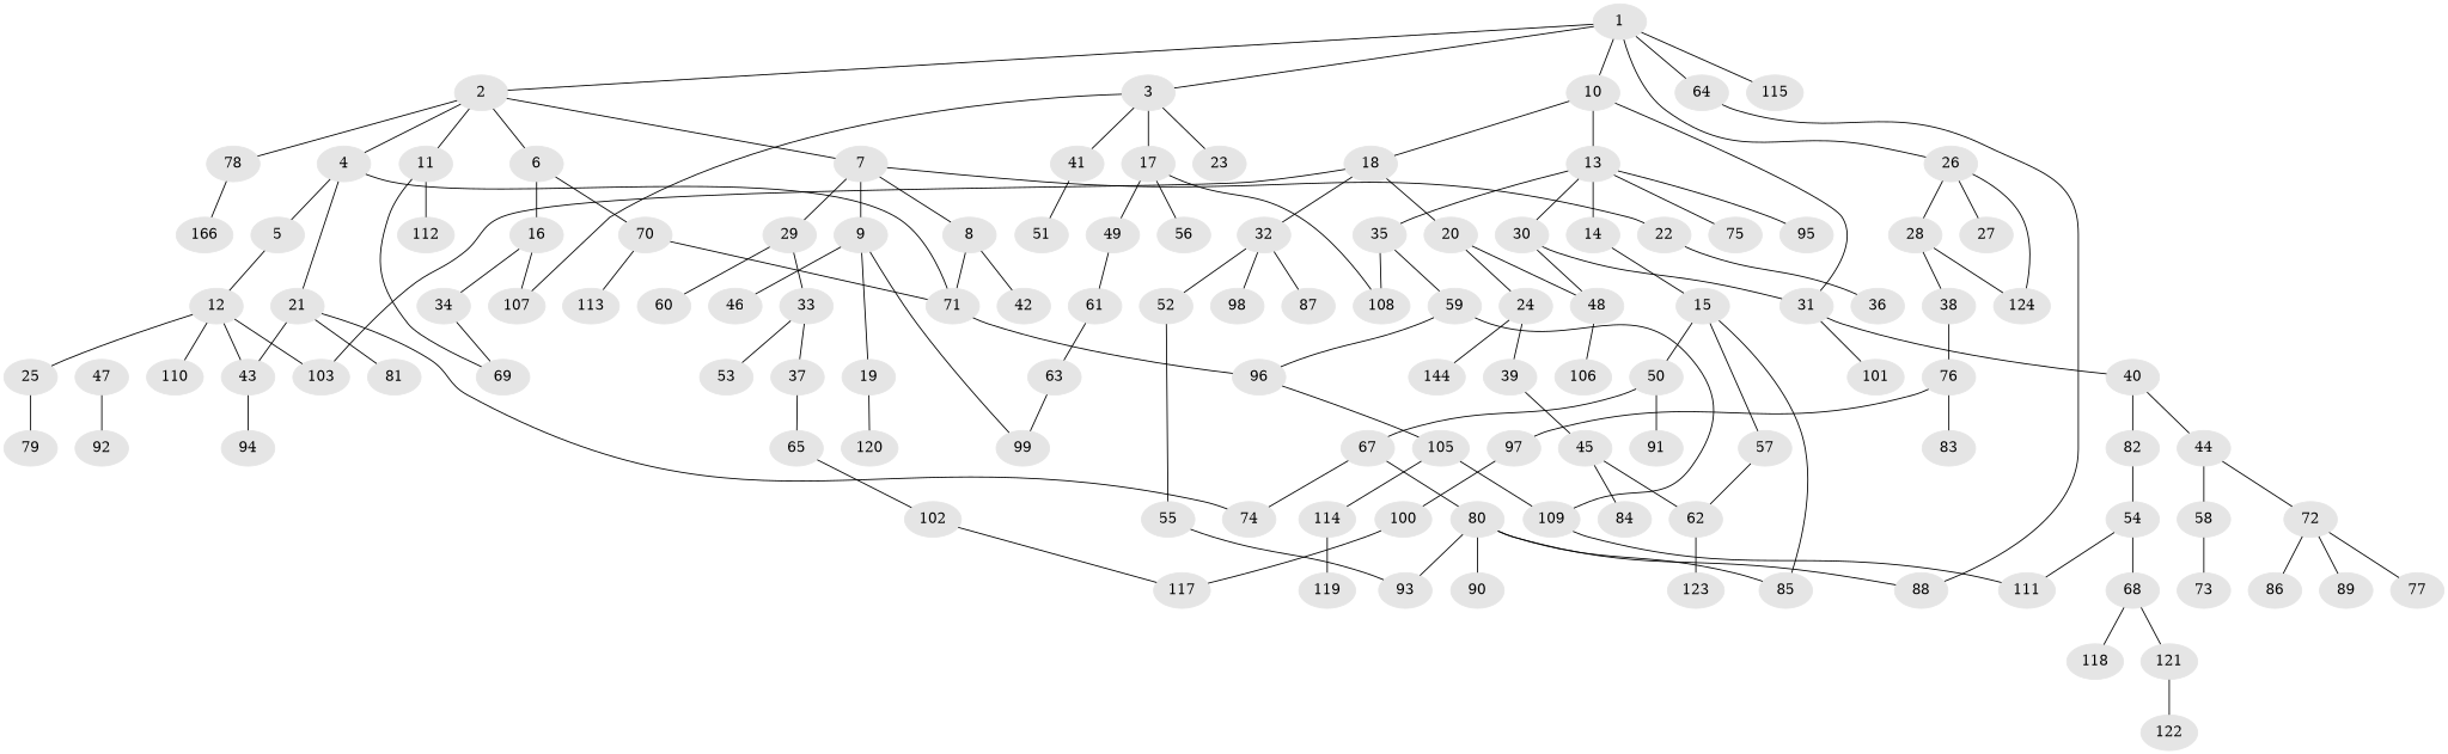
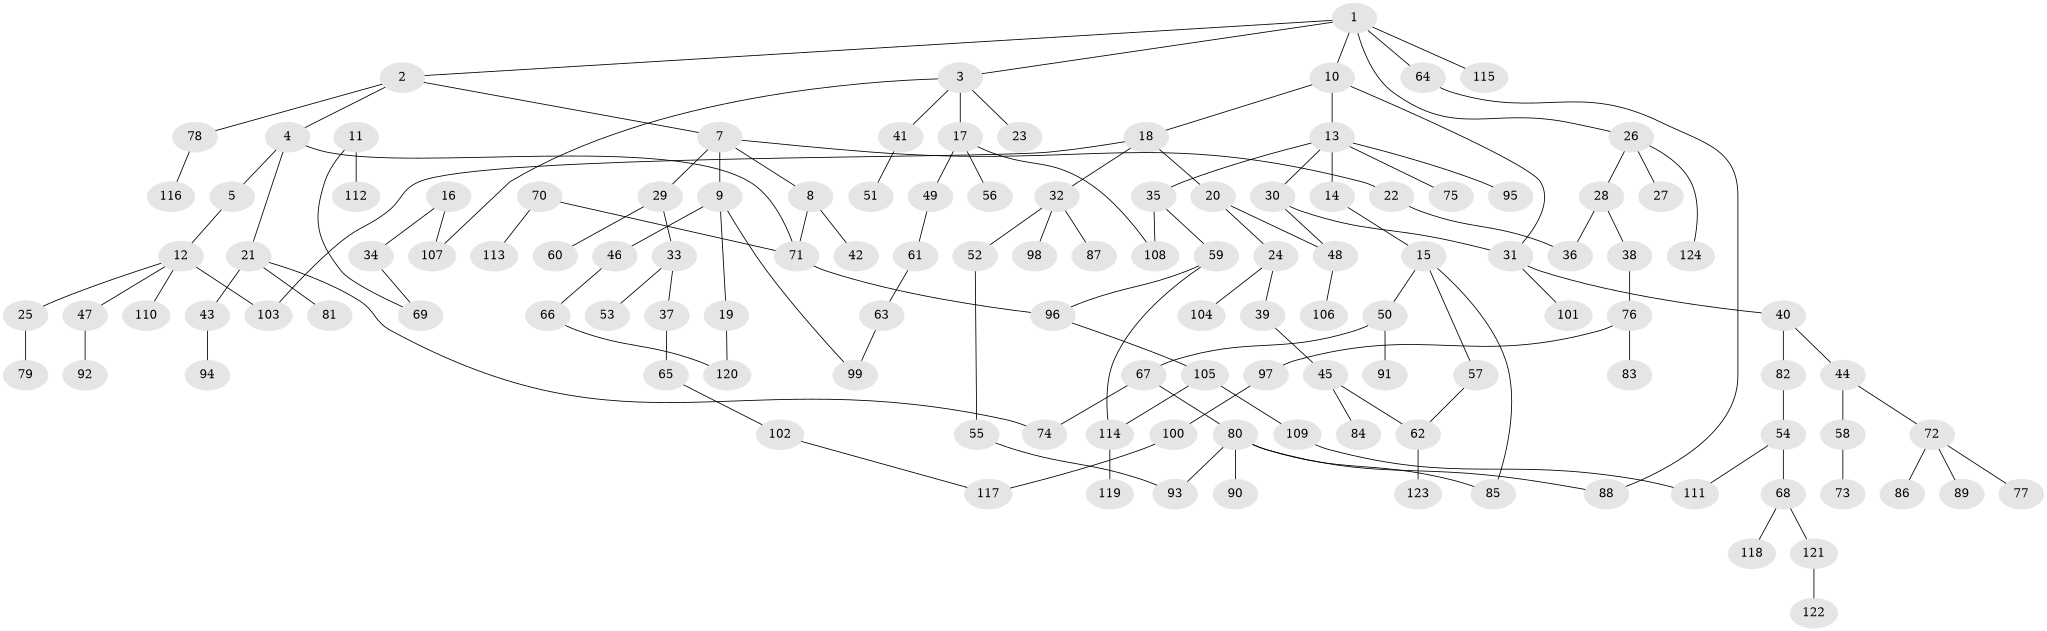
  graph {
    node [color=gray90 style=filled]
    1
    2
    3
    10
    26
    64
    115
    4
-   6
    7
    11
    78
    17
    23
    41
    107
    13
    18
    31
    27
    28
    124
    88
    5
    21
    71
    16
    70
    8
    9
    22
    29
    69
    112
-   116 [label=166]
+   116
    49
    56
    108
    51
    12
    43
    74
    81
    96
    25
    47
    103
    110
    34
    113
    42
    19
    46
    99
    36
    33
    60
    120
+   66
    14
    30
    35
    75
    95
    32
    20
    40
    101
    79
    92
    15
    48
    59
    50
    57
    85
    52
    87
    98
    67
    91
    62
    61
    24
    39
-   104 [label=144]
+   104
    106
    94
    45
    38
    76
    37
    53
    44
    82
    55
    65
    109
    102
    83
    97
    84
    58
    72
    54
    68
    111
    73
    77
    86
    89
    123
    63
    80
    93
    118
    121
    105
    117
    90
    122
    100
    114
    119
    1 -- 2
    1 -- 3
    1 -- 10
    1 -- 26
    1 -- 64
    1 -- 115
    2 -- 4
-   2 -- 6
    2 -- 7
-   2 -- 11
    2 -- 78
    3 -- 17
    3 -- 23
    3 -- 41
    3 -- 107
    10 -- 13
    10 -- 18
    10 -- 31
    26 -- 27
    26 -- 28
    26 -- 124
    64 -- 88
    4 -- 5
    4 -- 21
    4 -- 71
-   6 -- 16
-   6 -- 70
    7 -- 8
    7 -- 9
    7 -- 22
    7 -- 29
    11 -- 69
    11 -- 112
    78 -- 116
    17 -- 49
    17 -- 56
    17 -- 108
    41 -- 51
    13 -- 14
    13 -- 30
    13 -- 35
    13 -- 75
    13 -- 95
    18 -- 103
    18 -- 32
    18 -- 20
    31 -- 40
    31 -- 101
-   28 -- 124
+   28 -- 36
    28 -- 38
    5 -- 12
    21 -- 43
    21 -- 74
    21 -- 81
    71 -- 96
    16 -- 107
    16 -- 34
    70 -- 71
    70 -- 113
    8 -- 71
    8 -- 42
    9 -- 19
    9 -- 46
    9 -- 99
    22 -- 36
    29 -- 33
    29 -- 60
    49 -- 61
    12 -- 25
-   12 -- 43
+   12 -- 47
    12 -- 103
    12 -- 110
    43 -- 94
    96 -- 105
    25 -- 79
    47 -- 92
    34 -- 69
    19 -- 120
+   46 -- 66
    33 -- 37
    33 -- 53
+   66 -- 120
    14 -- 15
    30 -- 31
    30 -- 48
    35 -- 108
    35 -- 59
    32 -- 52
    32 -- 87
    32 -- 98
    20 -- 48
    20 -- 24
    40 -- 44
    40 -- 82
    15 -- 50
    15 -- 57
    15 -- 85
    48 -- 106
    59 -- 96
-   59 -- 109
+   59 -- 114
    50 -- 67
    50 -- 91
    57 -- 62
    52 -- 55
    67 -- 74
    67 -- 80
    62 -- 123
    61 -- 63
    24 -- 39
    24 -- 104
    39 -- 45
    45 -- 62
    45 -- 84
    38 -- 76
    76 -- 83
    76 -- 97
    37 -- 65
    44 -- 58
    44 -- 72
    82 -- 54
    55 -- 93
    65 -- 102
    109 -- 111
    102 -- 117
    97 -- 100
    58 -- 73
    72 -- 77
    72 -- 86
    72 -- 89
    54 -- 68
    54 -- 111
    68 -- 118
    68 -- 121
    63 -- 99
    80 -- 88
    80 -- 85
    80 -- 93
    80 -- 90
    121 -- 122
    105 -- 109
    105 -- 114
    100 -- 117
    114 -- 119
  }
